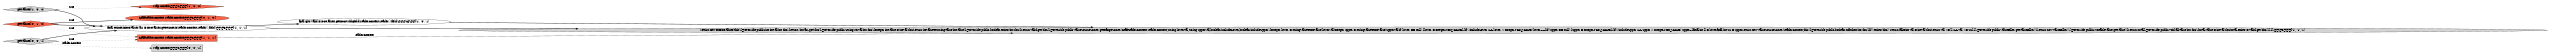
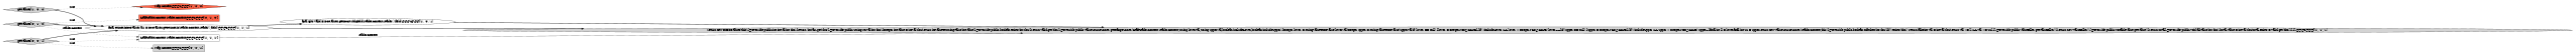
  digraph {
    fontname="DejaVu Serif"
    rankdir=LR
    node [fillcolor=lightgray fontname="DejaVu Serif" shape=diamond style=filled]
    edge [fontname="DejaVu Serif" style=bold]
    n1 [fillcolor=tomato label="Map context@@@2@@@['1', '0', '0']"]
-   n2 [fillcolor=tomato label="getValues['0', '1', '0']"]
+   n2 [label="getValues['0', '1', '0']"]
    n3 [fillcolor=white label="final NumericDocValues arr = DocValues.getNumeric(readerContext.reader(),field)@@@3@@@['1', '1', '1']" shape=ellipse]
-   n4 [fillcolor=tomato label="LeafReaderContext readerContext@@@2@@@['1', '1', '1']" shape=box]
-   n5 [fillcolor=tomato label="LeafReaderContext readerContext@@@2@@@['0', '1', '0']" shape=ellipse]
+   n4 [fillcolor=white label="LeafReaderContext readerContext@@@2@@@['1', '1', '1']" shape=box]
+   n5 [fillcolor=tomato label="LeafReaderContext readerContext@@@2@@@['0', '1', '0']" shape=box]
    n6 [label="return new IntDocValues(this){@Override public int intVal(int doc){return (int)arr.get(doc)}@Override public String strVal(int doc){Integer intValue = intVal(doc)return intValueToStringValue(intValue)}@Override public boolean exists(int doc){return valid.get(doc)}@Override public ValueSourceScorer getRangeScorer(LeafReaderContext readerContext,String lowerVal,String upperVal,boolean includeLower,boolean includeUpper){Integer lower = stringValueToIntValue(lowerVal)Integer upper = stringValueToIntValue(upperVal)if (lower == null) {lower = Integer.MIN_VALUE}{if (!includeLower && lower < Integer.MAX_VALUE) lower++}if (upper == null) {upper = Integer.MAX_VALUE}{if (!includeUpper && upper > Integer.MIN_VALUE) upper--}final int ll = lowerfinal int uu = upperreturn new ValueSourceScorer(readerContext,this){@Override public boolean matches(int doc){if (!exists(doc)) return falseint val = intVal(doc)return val >= ll && val <= uu}}}@Override public ValueFiller getValueFiller(){return new ValueFiller(){@Override public MutableValue getValue(){return mval}@Override public void fillValue(int doc){mval.value = intVal(doc)mval.exists = valid.get(doc)}}}}@@@5@@@['1', '1', '1']" shape=ellipse]
    n7 [fillcolor=white label="final Bits valid = DocValues.getDocsWithField(readerContext.reader(),field)@@@4@@@['1', '0', '1']" shape=ellipse]
    n8 [label="getValues['1', '0', '0']"]
    n9 [label="getValues['0', '0', '1']"]
    n10 [label="Map context@@@2@@@['0', '0', '1']" shape=box]
    n2 -> n3
-   n2 -> n4 [label=true style=dotted]
-   n2 -> n5 [label=true]
+   n2 -> n4 [label=readerContext style=dotted]
+   n2 -> n5 [label=true style=dotted]
    n3 -> n6
    n3 -> n7
    n4 -> n6 [label=readerContext style=solid]
    n7 -> n6
    n8 -> n1 [label=true style=dotted]
    n8 -> n3
    n9 -> n3
    n9 -> n4 [label=true style=dotted]
-   n9 -> n10 [label=readerContext style=dotted]
+   n9 -> n10 [label=true style=dotted]
  }
